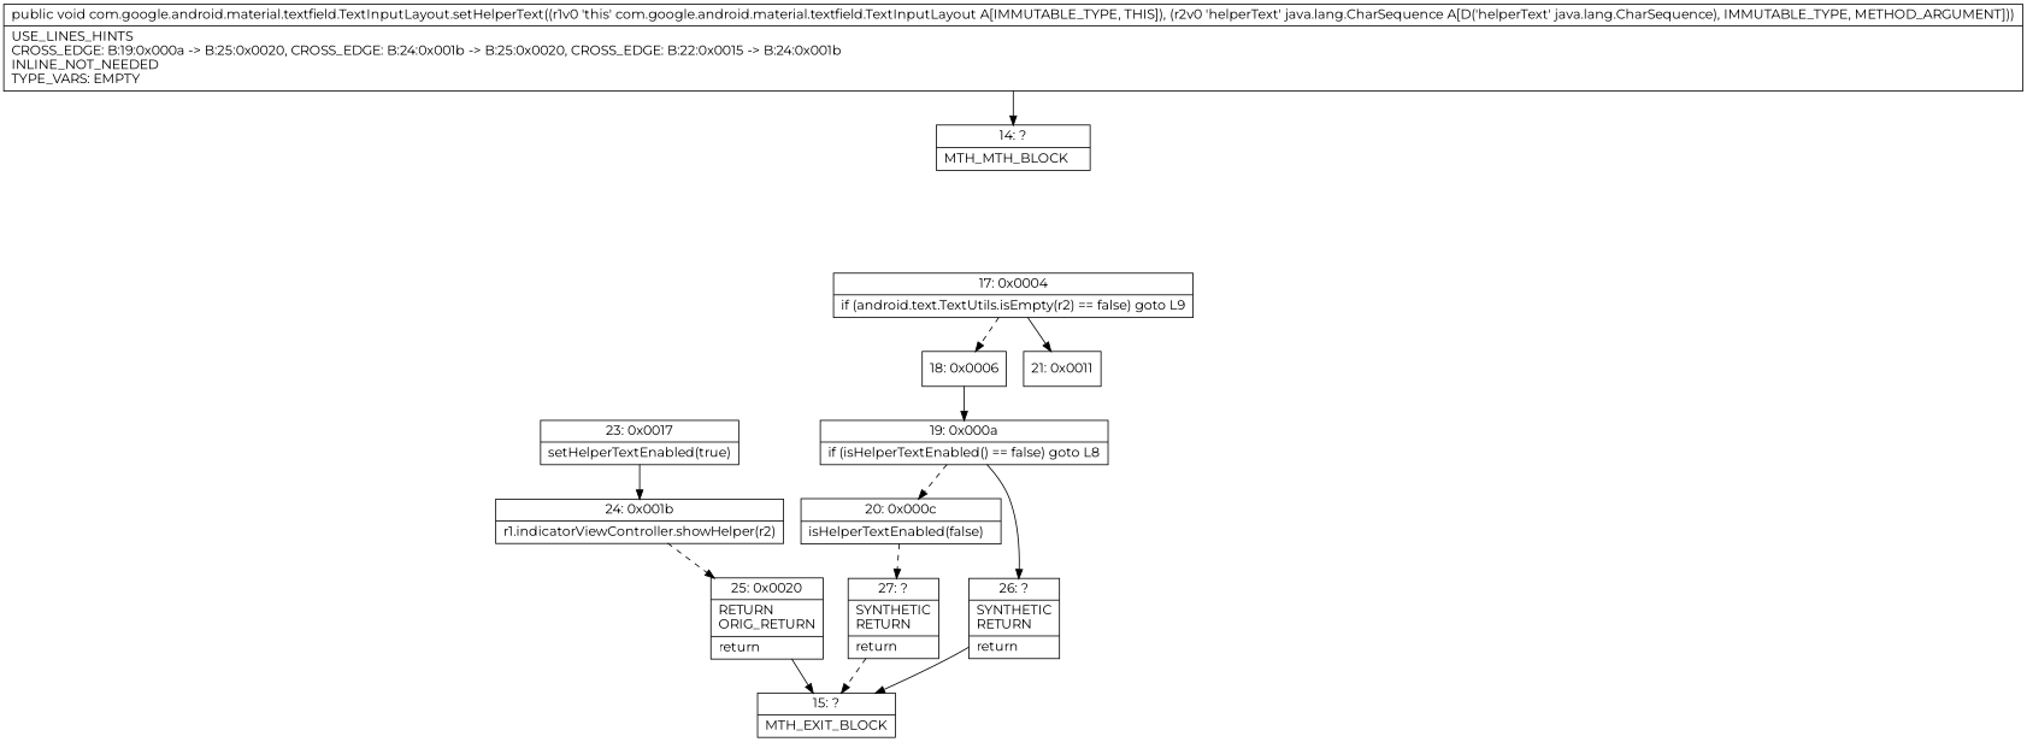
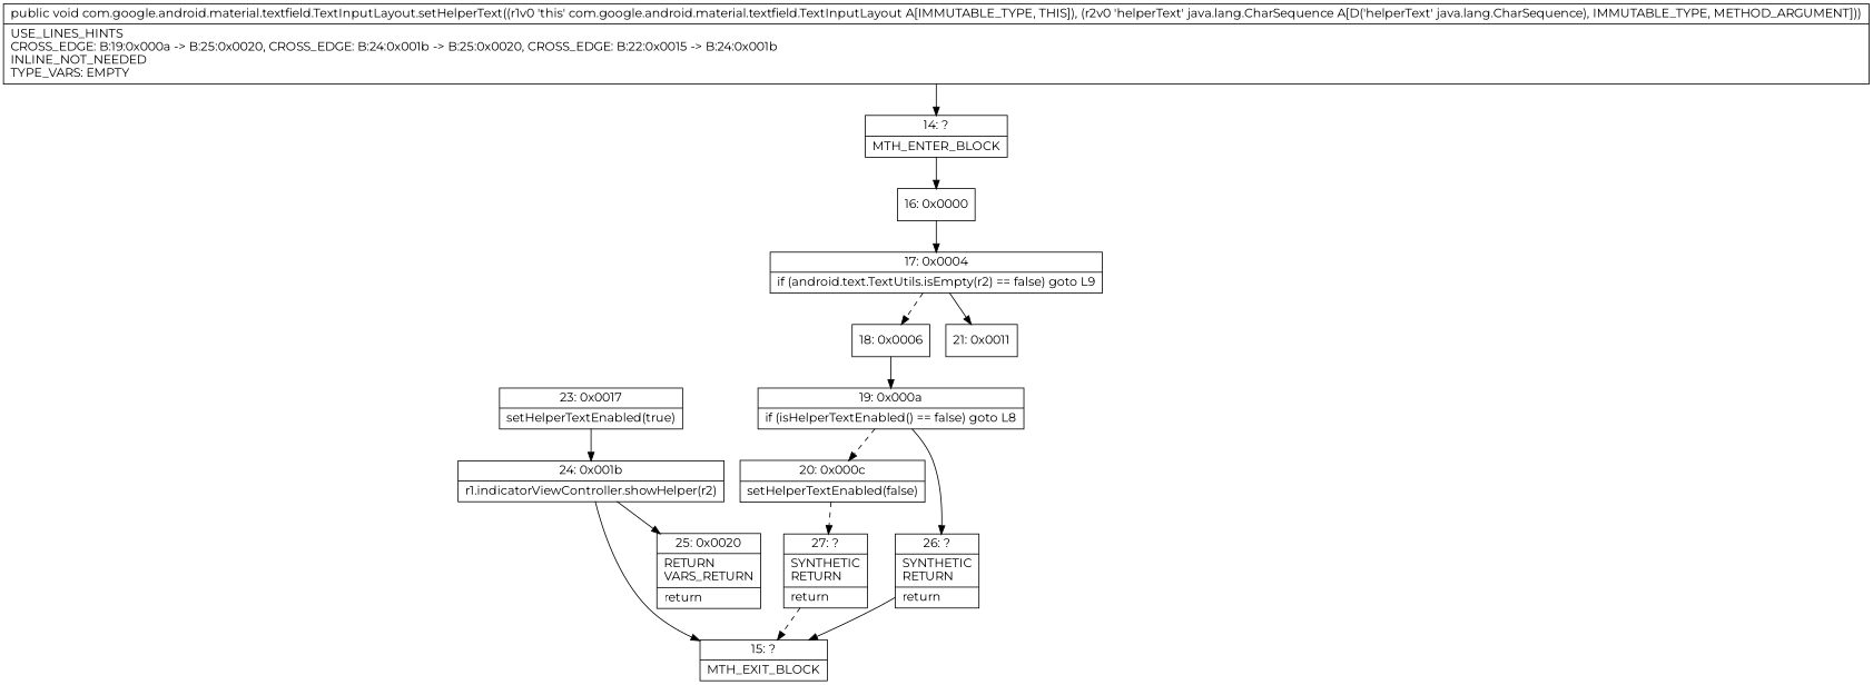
  digraph {
    fontname=Montserrat
    node [fontname=Montserrat shape=record]
    edge [fontname=Montserrat]
-   n1 [label="{14\:\ ?|MTH_MTH_BLOCK\l}"]
+   n1 [label="{14\:\ ?|MTH_ENTER_BLOCK\l}"]
+   n2 [label="{16\:\ 0x0000}"]
    n3 [label="{17\:\ 0x0004|if (android.text.TextUtils.isEmpty(r2) == false) goto L9\l}"]
    n4 [label="{18\:\ 0x0006}"]
    n5 [label="{21\:\ 0x0011}"]
    n6 [label="{19\:\ 0x000a|if (isHelperTextEnabled() == false) goto L8\l}"]
-   n7 [label="{20\:\ 0x000c|isHelperTextEnabled(false)\l}"]
+   n7 [label="{20\:\ 0x000c|setHelperTextEnabled(false)\l}"]
    n8 [label="{26\:\ ?|SYNTHETIC\lRETURN\l|return\l}"]
    n9 [label="{27\:\ ?|SYNTHETIC\lRETURN\l|return\l}"]
    n10 [label="{15\:\ ?|MTH_EXIT_BLOCK\l}"]
    n11 [label="{23\:\ 0x0017|setHelperTextEnabled(true)\l}"]
    n12 [label="{24\:\ 0x001b|r1.indicatorViewController.showHelper(r2)\l}"]
-   n13 [label="{25\:\ 0x0020|RETURN\lORIG_RETURN\l|return\l}"]
+   n13 [label="{25\:\ 0x0020|RETURN\lVARS_RETURN\l|return\l}"]
    n14 [label="{public void com.google.android.material.textfield.TextInputLayout.setHelperText((r1v0 'this' com.google.android.material.textfield.TextInputLayout A[IMMUTABLE_TYPE, THIS]), (r2v0 'helperText' java.lang.CharSequence A[D('helperText' java.lang.CharSequence), IMMUTABLE_TYPE, METHOD_ARGUMENT]))  | USE_LINES_HINTS\lCROSS_EDGE: B:19:0x000a \-\> B:25:0x0020, CROSS_EDGE: B:24:0x001b \-\> B:25:0x0020, CROSS_EDGE: B:22:0x0015 \-\> B:24:0x001b\lINLINE_NOT_NEEDED\lTYPE_VARS: EMPTY\l}"]
+   n1 -> n2
+   n2 -> n3
    n3 -> n4 [style=dashed]
    n3 -> n5
    n4 -> n6
    n6 -> n7 [style=dashed]
    n6 -> n8
    n7 -> n9 [style=dashed]
    n8 -> n10
    n9 -> n10 [style=dashed]
    n11 -> n12
-   n12 -> n13 [style=dashed]
-   n13 -> n10
+   n12 -> n13
+   n12 -> n10
    n14 -> n1
  }
